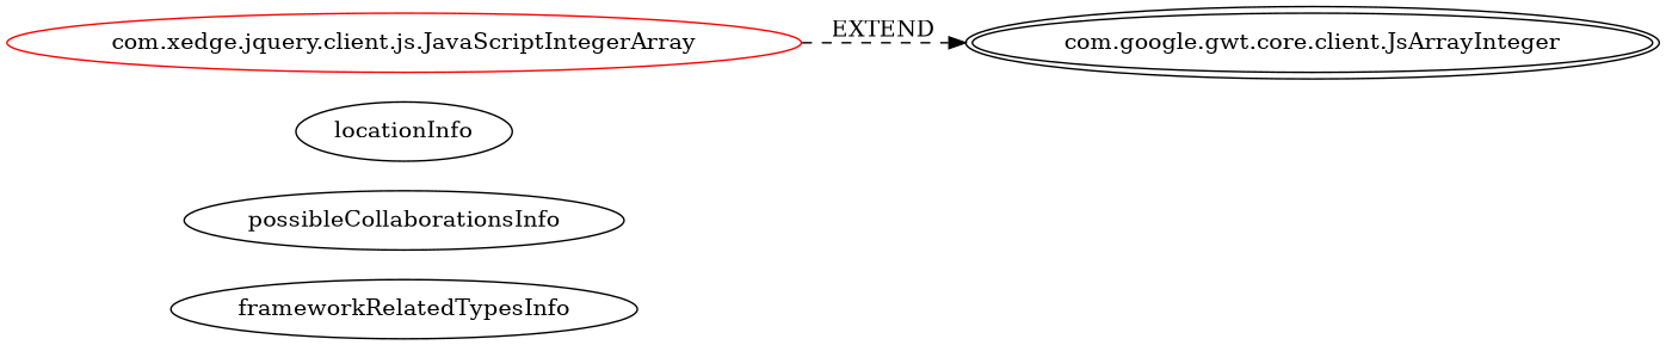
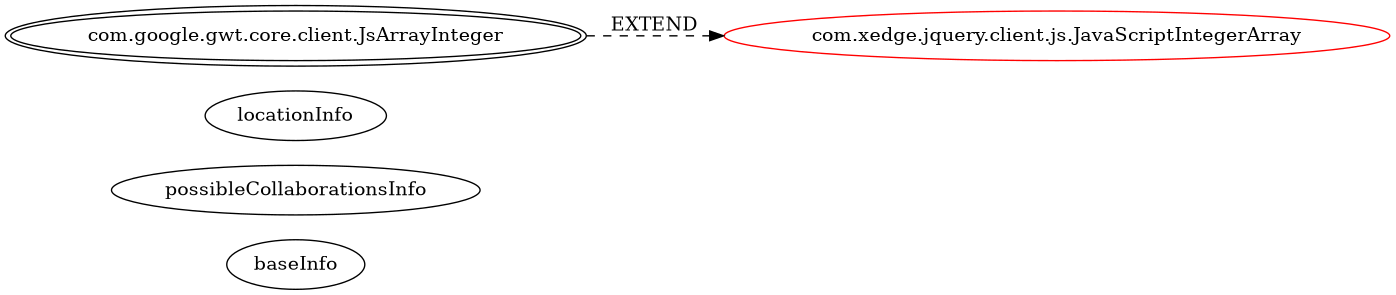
  digraph {
    rankdir=LR
-   frameworkRelatedTypesInfo [0="com.google.gwt.core.client.JsArrayInteger"]
+   baseInfo [category=extension_graph graphId=927 isAnonymous=false possibleRelation=false]
    possibleCollaborationsInfo
    locationInfo [contextSignature=JavaScriptIntegerArray filePath="/brychcy-gwt-jquery/gwt-jquery-master/src/com/xedge/jquery/client/js/JavaScriptIntegerArray.java" graphId=927 projectName="brychcy-gwt-jquery"]
    n5 [color=red isFrameworkType=false label="com.xedge.jquery.client.js.JavaScriptIntegerArray" vertexType=ROOT_CLIENT_CLASS_DECLARATION]
    n6 [isFrameworkType=true label="com.google.gwt.core.client.JsArrayInteger" peripheries=2 vertexType=FRAMEWORK_CLASS_TYPE]
-   n5 -> n6 [color=black label=EXTEND style=dashed]
+   n6 -> n5 [color=black label=EXTEND style=dashed]
  }
